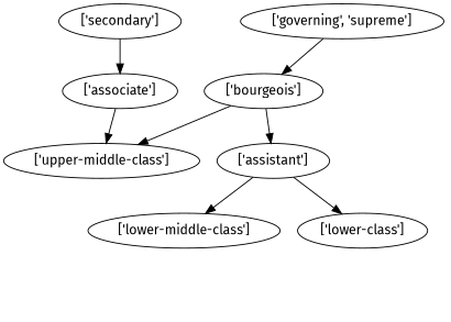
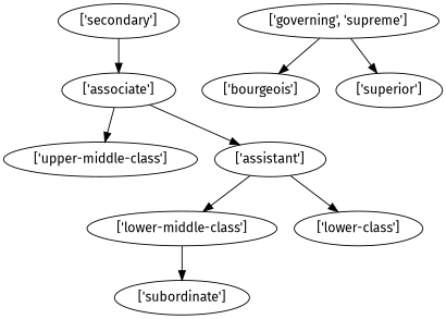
  strict digraph {
    fontname="Fira Sans"
    node [fontname="Fira Sans"]
    edge [fontname="Fira Sans"]
    "['bourgeois']"
    "['upper-middle-class']"
    "['associate']"
    "['assistant']"
    "['lower-middle-class']"
    "['lower-class']"
+   "['subordinate']"
    "['secondary']"
    "['governing', 'supreme']"
-   "['bourgeois']" -> "['upper-middle-class']"
+   "['superior']"
    "['associate']" -> "['upper-middle-class']"
-   "['bourgeois']" -> "['assistant']"
+   "['associate']" -> "['assistant']"
    "['assistant']" -> "['lower-middle-class']"
    "['assistant']" -> "['lower-class']"
+   "['lower-middle-class']" -> "['subordinate']"
    "['secondary']" -> "['associate']"
    "['governing', 'supreme']" -> "['bourgeois']"
+   "['governing', 'supreme']" -> "['superior']"
  }
